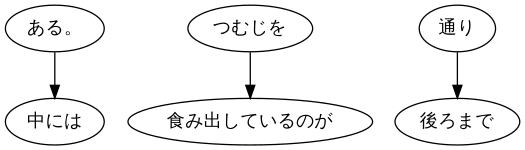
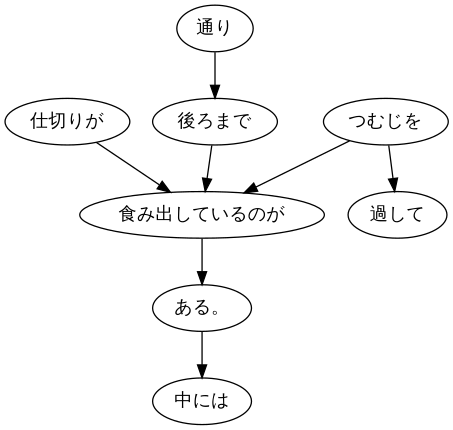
  digraph {
    n1 [label="中には"]
    n2 [label="ある。"]
+   n3 [label="仕切りが"]
    n4 [label="食み出しているのが"]
    n5 [label="つむじを"]
+   n6 [label="過して"]
    n7 [label="通り"]
    n8 [label="後ろまで"]
    n2 -> n1
+   n3 -> n4
+   n4 -> n2
    n5 -> n4
+   n5 -> n6
    n7 -> n8
+   n8 -> n4
  }
